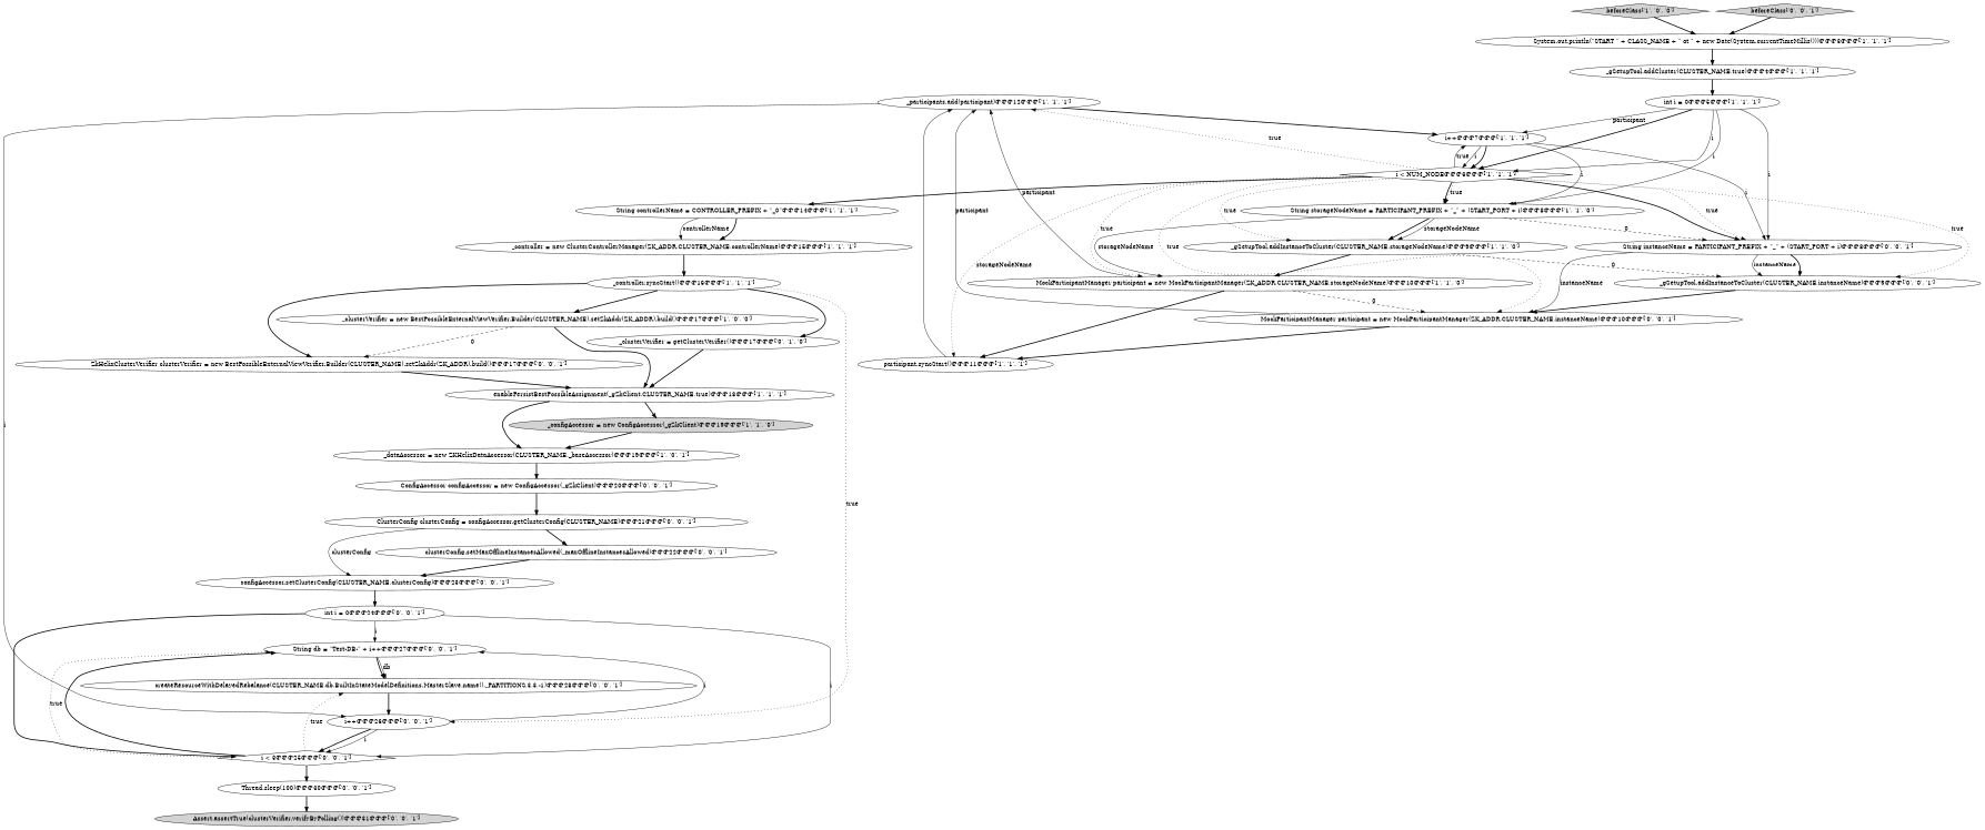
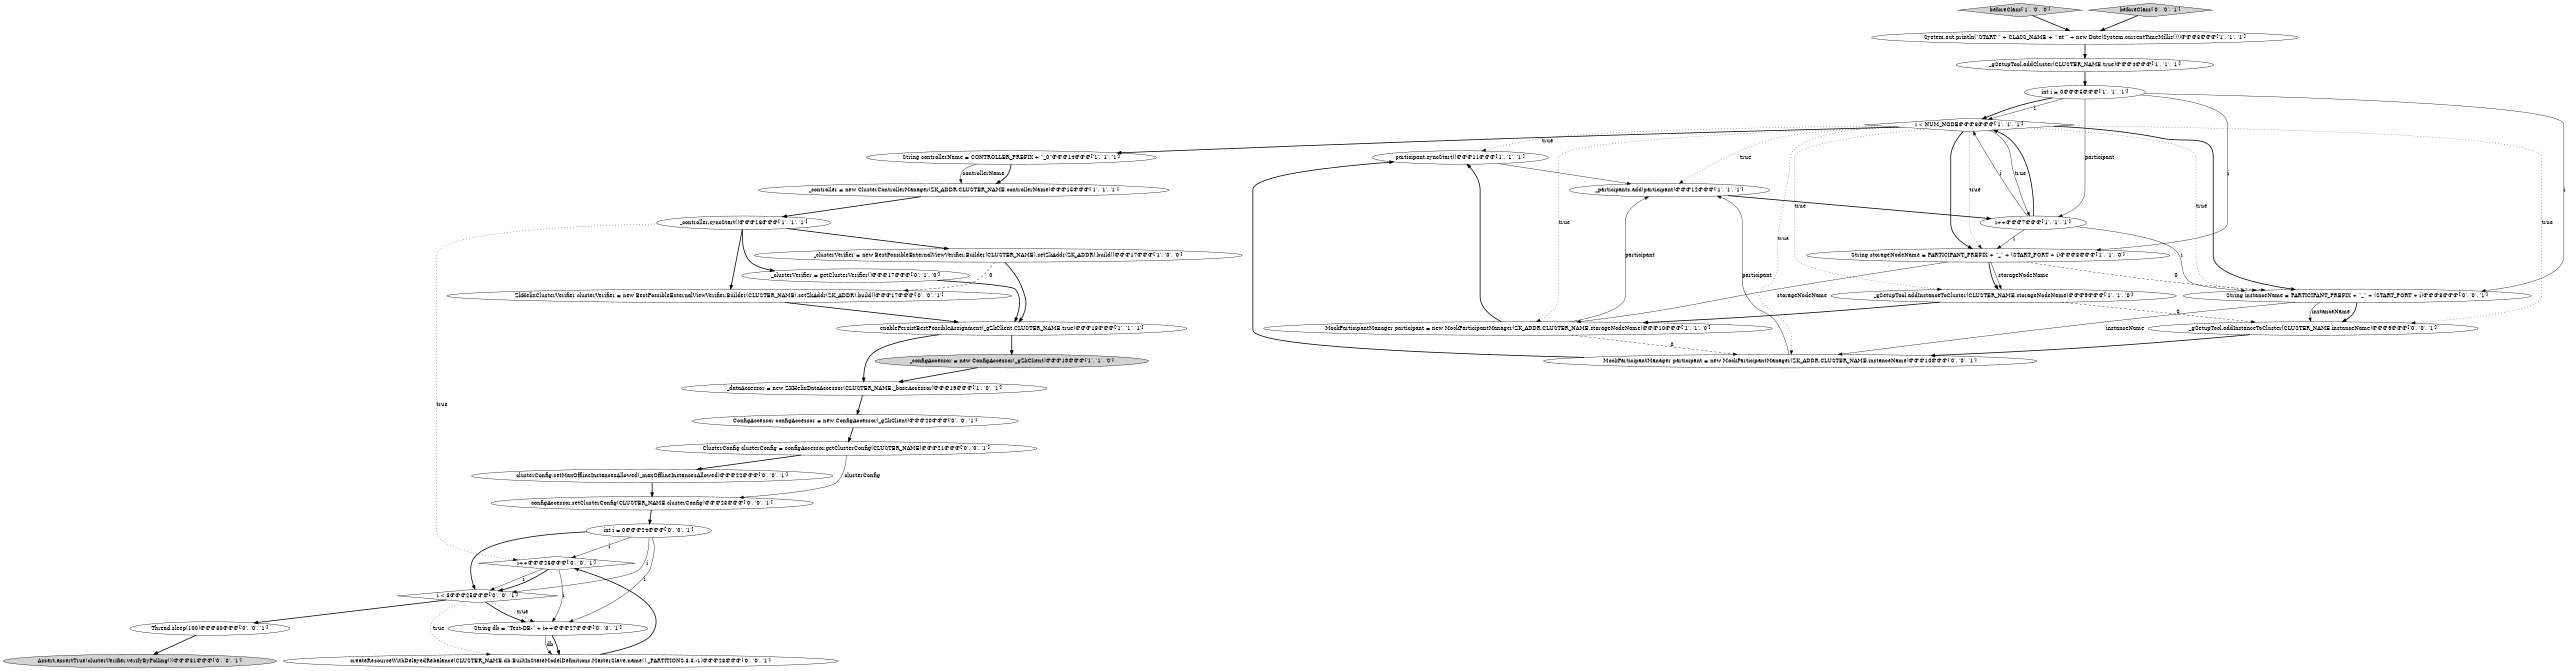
  digraph {
    node [fillcolor=white shape=ellipse style=filled]
    edge [style=bold]
    n1 [label="_controller = new ClusterControllerManager(ZK_ADDR,CLUSTER_NAME,controllerName)@@@15@@@['1', '1', '1']"]
    n2 [label="_controller.syncStart()@@@16@@@['1', '1', '1']"]
    n3 [label="_clusterVerifier = getClusterVerifier()@@@17@@@['0', '1', '0']"]
    n4 [label="_clusterVerifier = new BestPossibleExternalViewVerifier.Builder(CLUSTER_NAME).setZkAddr(ZK_ADDR).build()@@@17@@@['1', '0', '0']"]
    n5 [label="ZkHelixClusterVerifier clusterVerifier = new BestPossibleExternalViewVerifier.Builder(CLUSTER_NAME).setZkAddr(ZK_ADDR).build()@@@17@@@['0', '0', '1']"]
-   n6 [label="i++@@@26@@@['0', '0', '1']"]
+   n6 [label="i++@@@26@@@['0', '0', '1']" shape=diamond]
    n7 [label="Thread.sleep(100)@@@30@@@['0', '0', '1']"]
    n8 [fillcolor=lightgray label="Assert.assertTrue(clusterVerifier.verifyByPolling())@@@31@@@['0', '0', '1']"]
    n9 [label="i < NUM_NODE@@@6@@@['1', '1', '1']" shape=diamond]
    n10 [label="participant.syncStart()@@@11@@@['1', '1', '1']"]
    n11 [label="_participants.add(participant)@@@12@@@['1', '1', '1']"]
    n12 [label="MockParticipantManager participant = new MockParticipantManager(ZK_ADDR,CLUSTER_NAME,storageNodeName)@@@10@@@['1', '1', '0']"]
    n13 [label="i++@@@7@@@['1', '1', '1']"]
    n14 [label="String storageNodeName = PARTICIPANT_PREFIX + \"_\" + (START_PORT + i)@@@8@@@['1', '1', '0']"]
    n15 [label="MockParticipantManager participant = new MockParticipantManager(ZK_ADDR,CLUSTER_NAME,instanceName)@@@10@@@['0', '0', '1']"]
    n16 [label="String controllerName = CONTROLLER_PREFIX + \"_0\"@@@14@@@['1', '1', '1']"]
    n17 [label="String instanceName = PARTICIPANT_PREFIX + \"_\" + (START_PORT + i)@@@8@@@['0', '0', '1']"]
    n18 [label="_gSetupTool.addInstanceToCluster(CLUSTER_NAME,instanceName)@@@9@@@['0', '0', '1']"]
    n19 [label="_gSetupTool.addInstanceToCluster(CLUSTER_NAME,storageNodeName)@@@9@@@['1', '1', '0']"]
    n20 [label="System.out.println(\"START \" + CLASS_NAME + \" at \" + new Date(System.currentTimeMillis()))@@@3@@@['1', '1', '1']"]
    n21 [label="_gSetupTool.addCluster(CLUSTER_NAME,true)@@@4@@@['1', '1', '1']"]
    n22 [label="enablePersistBestPossibleAssignment(_gZkClient,CLUSTER_NAME,true)@@@18@@@['1', '1', '1']"]
    n23 [label="ClusterConfig clusterConfig = configAccessor.getClusterConfig(CLUSTER_NAME)@@@21@@@['0', '0', '1']"]
    n24 [label="clusterConfig.setMaxOfflineInstancesAllowed(_maxOfflineInstancesAllowed)@@@22@@@['0', '0', '1']"]
    n25 [label="configAccessor.setClusterConfig(CLUSTER_NAME,clusterConfig)@@@23@@@['0', '0', '1']"]
    n26 [label="int i = 0@@@24@@@['0', '0', '1']"]
    n27 [fillcolor=lightgray label="_configAccessor = new ConfigAccessor(_gZkClient)@@@19@@@['1', '1', '0']"]
    n28 [label="_dataAccessor = new ZKHelixDataAccessor(CLUSTER_NAME,_baseAccessor)@@@19@@@['1', '0', '1']"]
    n29 [label="String db = \"Test-DB-\" + i++@@@27@@@['0', '0', '1']"]
    n30 [label="createResourceWithDelayedRebalance(CLUSTER_NAME,db,BuiltInStateModelDefinitions.MasterSlave.name(),_PARTITIONS,3,3,-1)@@@28@@@['0', '0', '1']"]
    n31 [fillcolor=lightgray label="beforeClass['1', '0', '0']" shape=diamond]
    n32 [label="i < 3@@@25@@@['0', '0', '1']" shape=diamond]
    n33 [label="ConfigAccessor configAccessor = new ConfigAccessor(_gZkClient)@@@20@@@['0', '0', '1']"]
    n34 [label="int i = 0@@@5@@@['1', '1', '1']"]
    n35 [fillcolor=lightgray label="beforeClass['0', '0', '1']" shape=diamond]
    n1 -> n2
    n2 -> n3
    n2 -> n4
    n2 -> n5
    n2 -> n6 [label=true style=dotted]
    n3 -> n22
    n4 -> n5 [label=0 style=dashed]
    n4 -> n22
    n5 -> n22
    n6 -> n29 [label=i style=solid]
    n6 -> n32 [label=i style=solid]
    n6 -> n32
    n7 -> n8
-   n9 -> n10 [label=storageNodeName style=dotted]
+   n9 -> n10 [label=true style=dotted]
    n9 -> n11 [label=true style=dotted]
    n9 -> n12 [label=true style=dotted]
    n9 -> n13 [label=true style=solid]
    n9 -> n14
    n9 -> n14 [label=true style=dotted]
    n9 -> n15 [label=true style=dotted]
    n9 -> n16
    n9 -> n17 [label=true style=dotted]
    n9 -> n17
    n9 -> n18 [label=true style=dotted]
    n9 -> n19 [label=true style=dotted]
    n10 -> n11 [style=solid]
    n11 -> n13
    n12 -> n10
    n12 -> n11 [label=participant style=solid]
    n12 -> n15 [label=0 style=dashed]
    n13 -> n9
    n13 -> n9 [label=i style=solid]
    n13 -> n14 [label=i style=solid]
    n13 -> n17 [label=i style=solid]
    n14 -> n12 [label=storageNodeName style=solid]
    n14 -> n17 [label=0 style=dashed]
    n14 -> n19
    n14 -> n19 [label=storageNodeName style=solid]
    n15 -> n10
    n15 -> n11 [label=participant style=solid]
    n16 -> n1
    n16 -> n1 [label=controllerName style=solid]
    n17 -> n15 [label=instanceName style=solid]
    n17 -> n18
    n17 -> n18 [label=instanceName style=solid]
    n18 -> n15
    n19 -> n12
    n19 -> n18 [label=0 style=dashed]
    n20 -> n21
    n21 -> n34
    n22 -> n27
    n22 -> n28
    n23 -> n24
    n23 -> n25 [label=clusterConfig style=solid]
    n24 -> n25
    n25 -> n26
-   n11 -> n6 [label=i style=solid]
+   n26 -> n6 [label=i style=solid]
    n26 -> n29 [label=i style=solid]
    n26 -> n32
    n26 -> n32 [label=i style=solid]
    n27 -> n28
    n28 -> n33
    n29 -> n30
    n29 -> n30 [label=db style=solid]
    n30 -> n6
    n31 -> n20
    n32 -> n7
    n32 -> n29 [label=true style=dotted]
    n32 -> n29
    n32 -> n30 [label=true style=dotted]
    n33 -> n23
    n34 -> n9 [label=i style=solid]
    n34 -> n9
    n34 -> n13 [label=participant style=solid]
    n34 -> n14 [label=i style=solid]
    n34 -> n17 [label=i style=solid]
    n35 -> n20
  }
